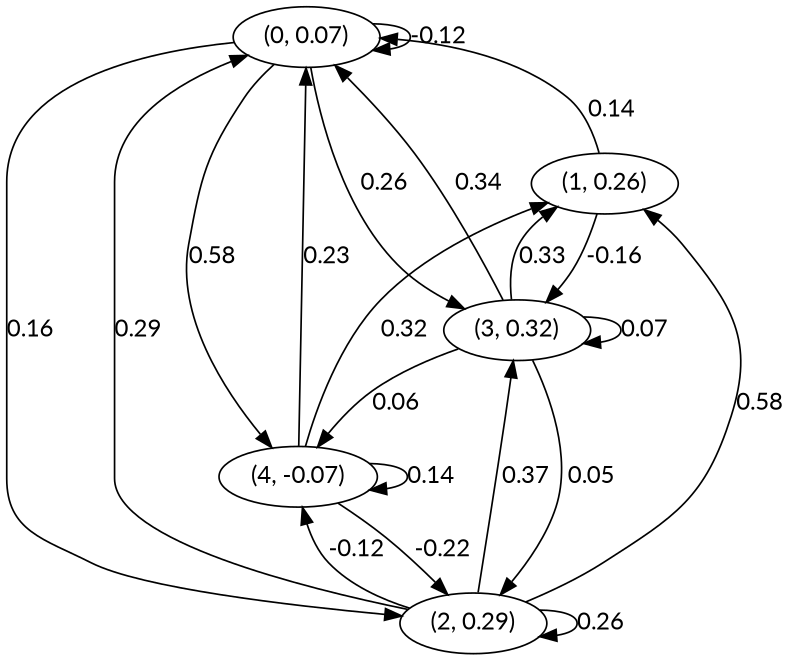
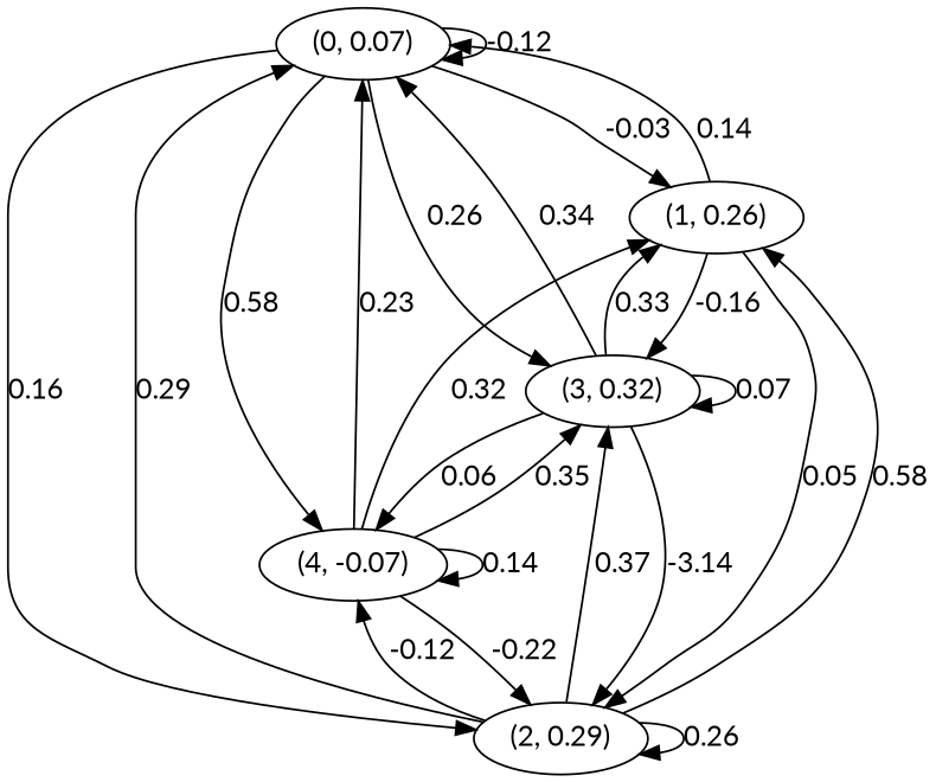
  digraph {
    fontname=Lato
    node [fontname=Lato]
    edge [fontname=Lato]
    n1 [label="(0, 0.07)"]
    n2 [label="(1, 0.26)"]
    n3 [label="(2, 0.29)"]
    n4 [label="(3, 0.32)"]
    n5 [label="(4, -0.07)"]
    n1 -> n1 [label=-0.12]
+   n1 -> n2 [label=-0.03]
    n1 -> n3 [label=0.16]
    n1 -> n4 [label=0.26]
    n1 -> n5 [label=0.58]
    n2 -> n1 [label=0.14]
+   n2 -> n3 [label=0.05]
    n2 -> n4 [label=-0.16]
    n3 -> n1 [label=0.29]
    n3 -> n2 [label=0.58]
    n3 -> n3 [label=0.26]
    n3 -> n4 [label=0.37]
    n3 -> n5 [label=-0.12]
    n4 -> n1 [label=0.34]
    n4 -> n2 [label=0.33]
-   n4 -> n3 [label=0.05]
+   n4 -> n3 [label=-3.14]
    n4 -> n4 [label=0.07]
    n4 -> n5 [label=0.06]
    n5 -> n1 [label=0.23]
    n5 -> n2 [label=0.32]
    n5 -> n3 [label=-0.22]
+   n5 -> n4 [label=0.35]
    n5 -> n5 [label=0.14]
  }
